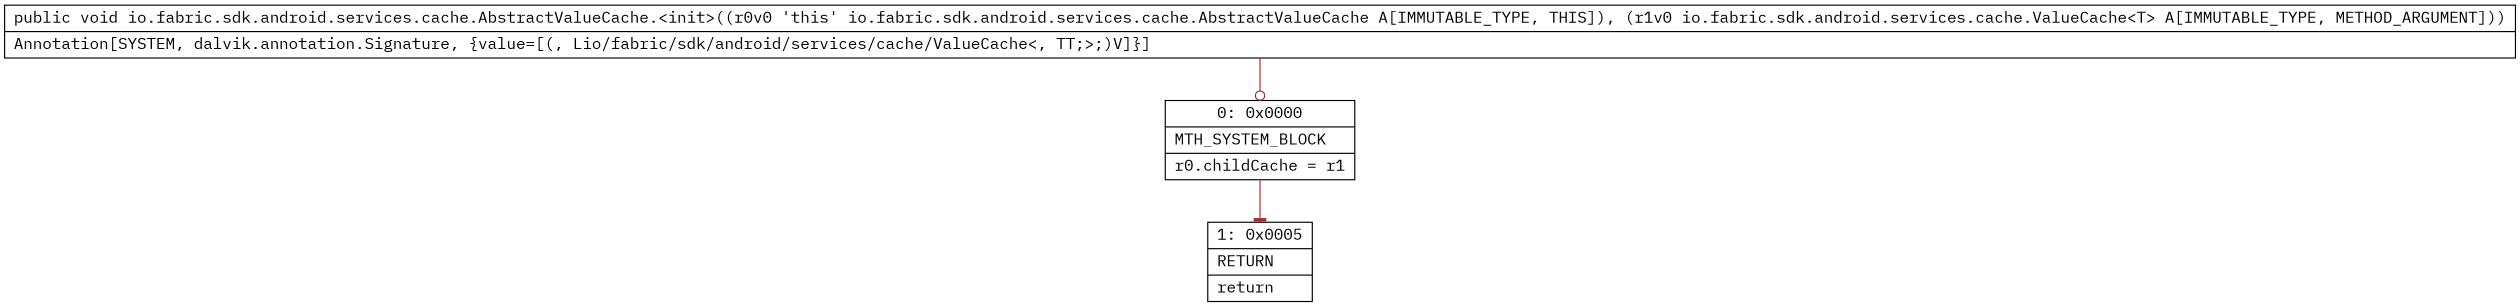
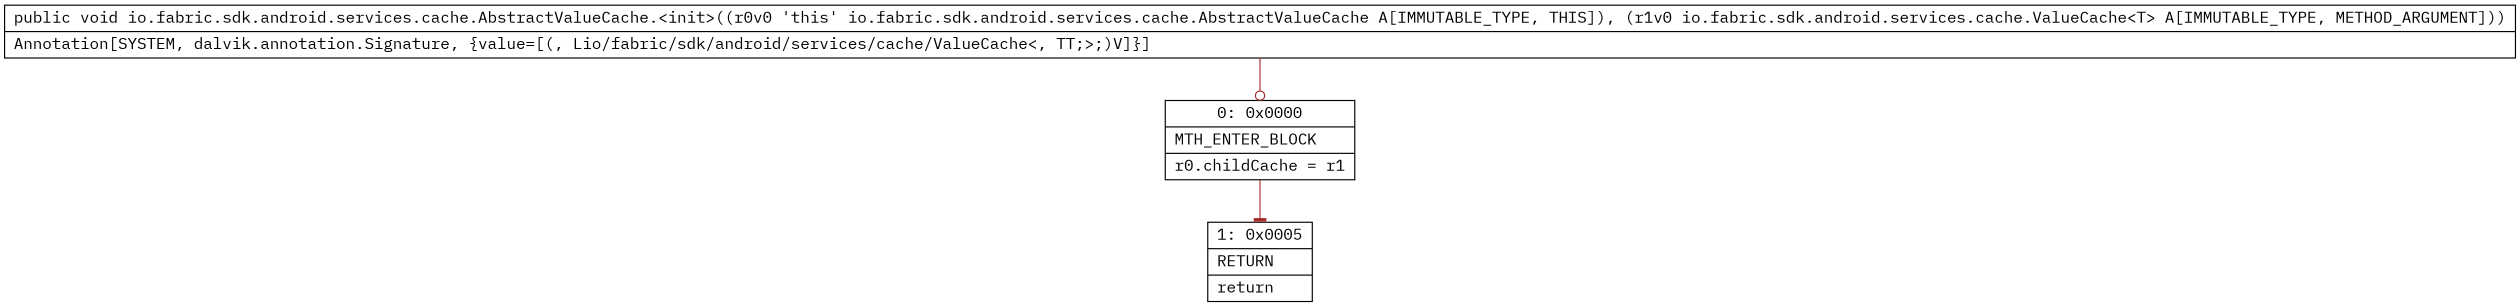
  digraph {
    fontname="IBM Plex Mono"
    node [shape=record fontname="IBM Plex Mono"]
    edge [color=brown style=solid fontname="IBM Plex Mono"]
-   n1 [label="{0\:\ 0x0000|MTH_SYSTEM_BLOCK\l|r0.childCache = r1\l}"]
+   n1 [label="{0\:\ 0x0000|MTH_ENTER_BLOCK\l|r0.childCache = r1\l}"]
    n2 [label="{1\:\ 0x0005|RETURN\l|return\l}"]
    n3 [label="{public void io.fabric.sdk.android.services.cache.AbstractValueCache.\<init\>((r0v0 'this' io.fabric.sdk.android.services.cache.AbstractValueCache A[IMMUTABLE_TYPE, THIS]), (r1v0 io.fabric.sdk.android.services.cache.ValueCache\<T\> A[IMMUTABLE_TYPE, METHOD_ARGUMENT]))  | Annotation[SYSTEM, dalvik.annotation.Signature, \{value=[(, Lio\/fabric\/sdk\/android\/services\/cache\/ValueCache\<, TT;\>;)V]\}]\l}"]
    n1 -> n2 [arrowhead=tee]
    n3 -> n1 [arrowhead=odot]
  }
